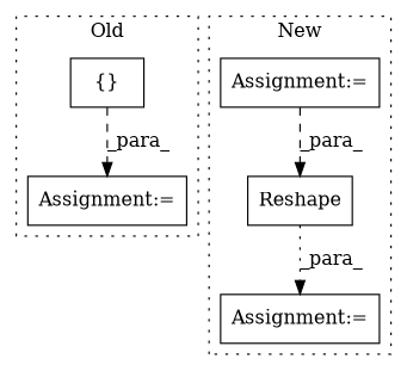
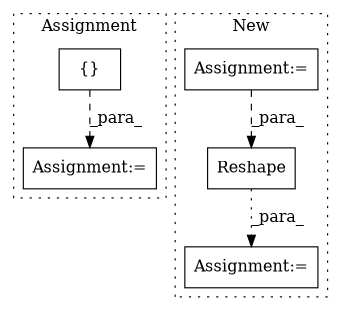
  digraph {
    node [a=7 l=1 shape=box]
    edge [style=dashed]
    n1 [a=4 l="1,1" label="{}" s="1274,1277"]
    n2 [label="Assignment:=" s=1444]
    n3 [a=32 l="8,1" label=Reshape s="825,835"]
    n4 [label="Assignment:=" s=824]
    n5 [label="Assignment:=" s=783]
    subgraph cluster_1 {
-     label=Old
+     label=Assignment
      style=dotted
      n1
      n2
    }
    subgraph cluster_2 {
      label=New
      style=dotted
      n3
      n4
      n5
    }
    n1 -> n2 [label=_para_]
    n3 -> n4 [label=_para_ style=dotted]
    n5 -> n3 [label=_para_]
  }
